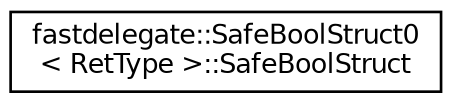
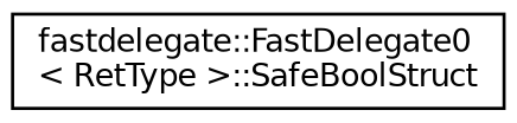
  digraph {
    rankdir=LR
    fontname="DejaVu Sans"
-   n1 [color=black fillcolor=white fontname="DejaVu Sans" fontsize=10 height=0.2 label="fastdelegate::SafeBoolStruct0\l\< RetType \>::SafeBoolStruct" shape=record style=filled width=0.4]
+   n1 [color=black fillcolor=white fontname="DejaVu Sans" fontsize=10 height=0.2 label="fastdelegate::FastDelegate0\l\< RetType \>::SafeBoolStruct" shape=record style=filled width=0.4]
  }
